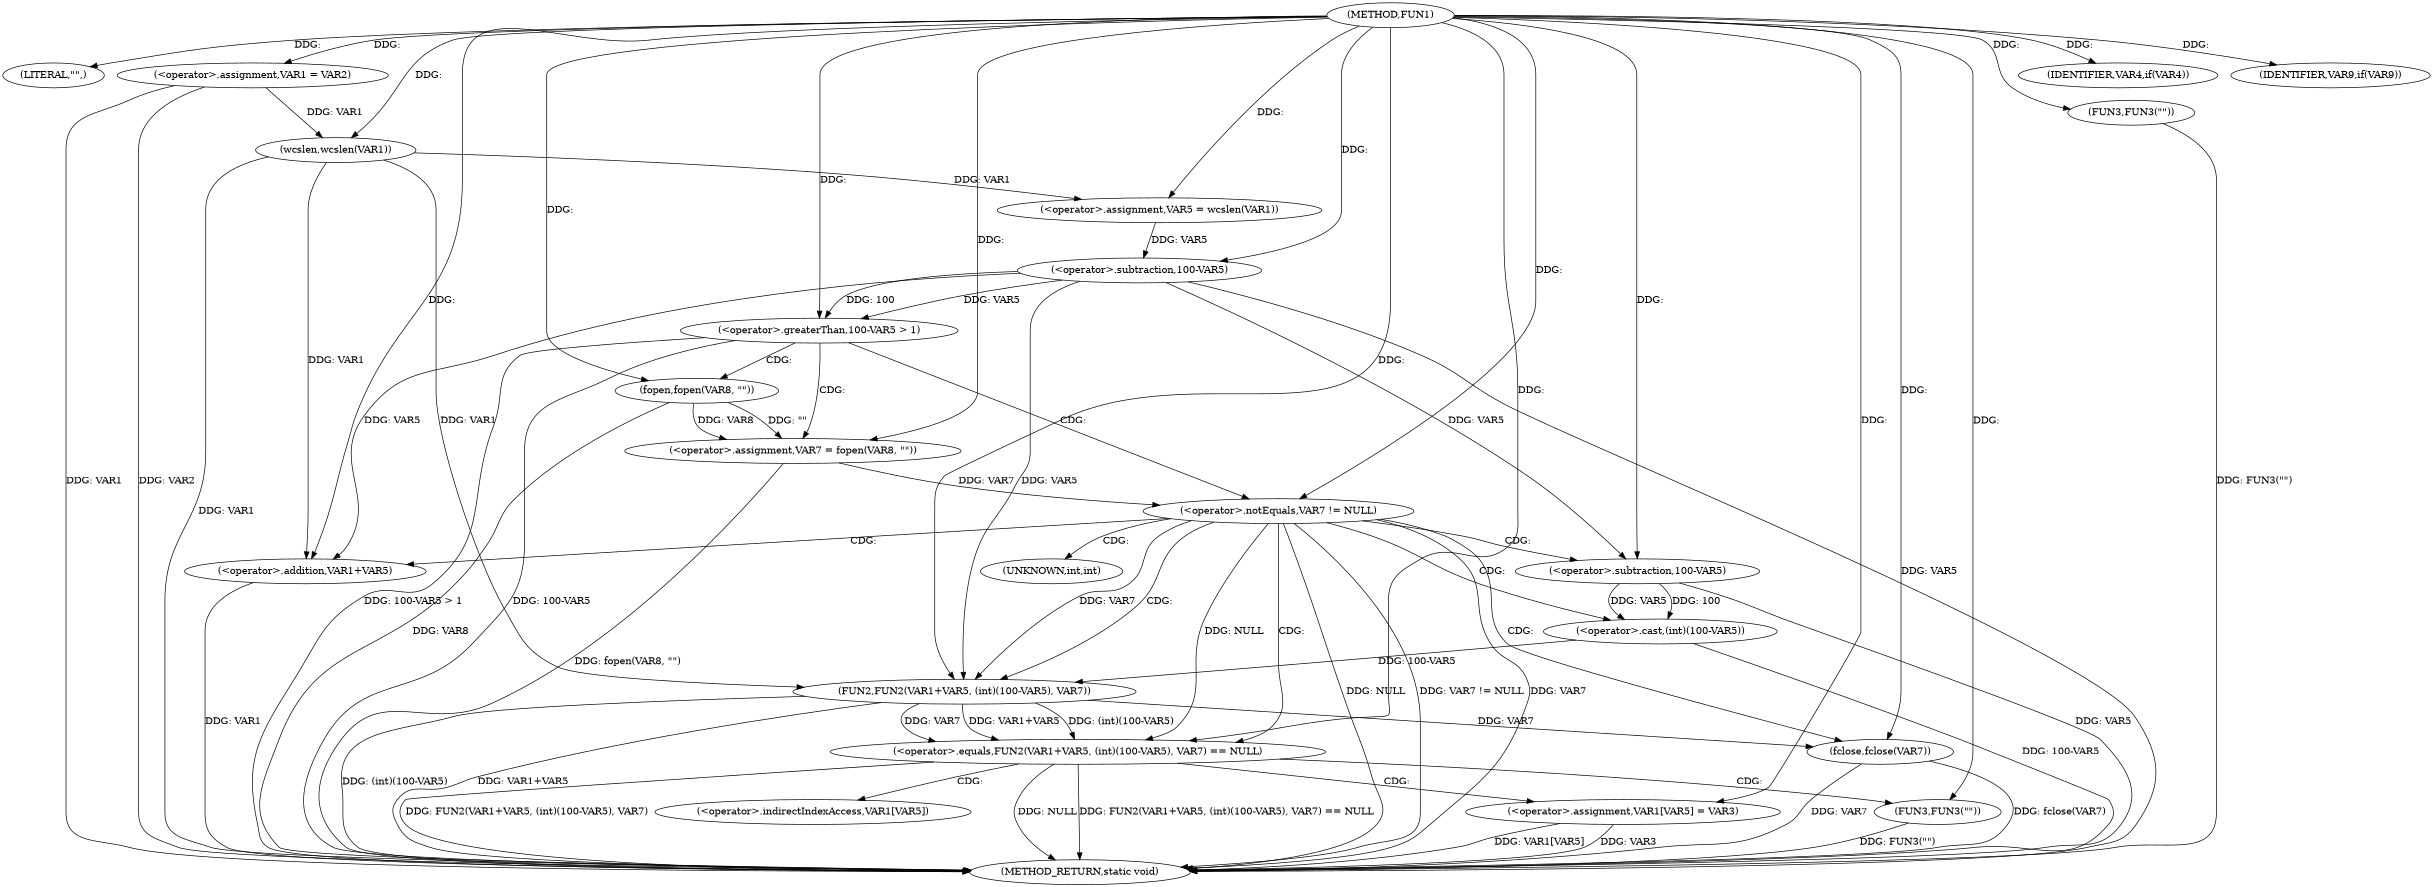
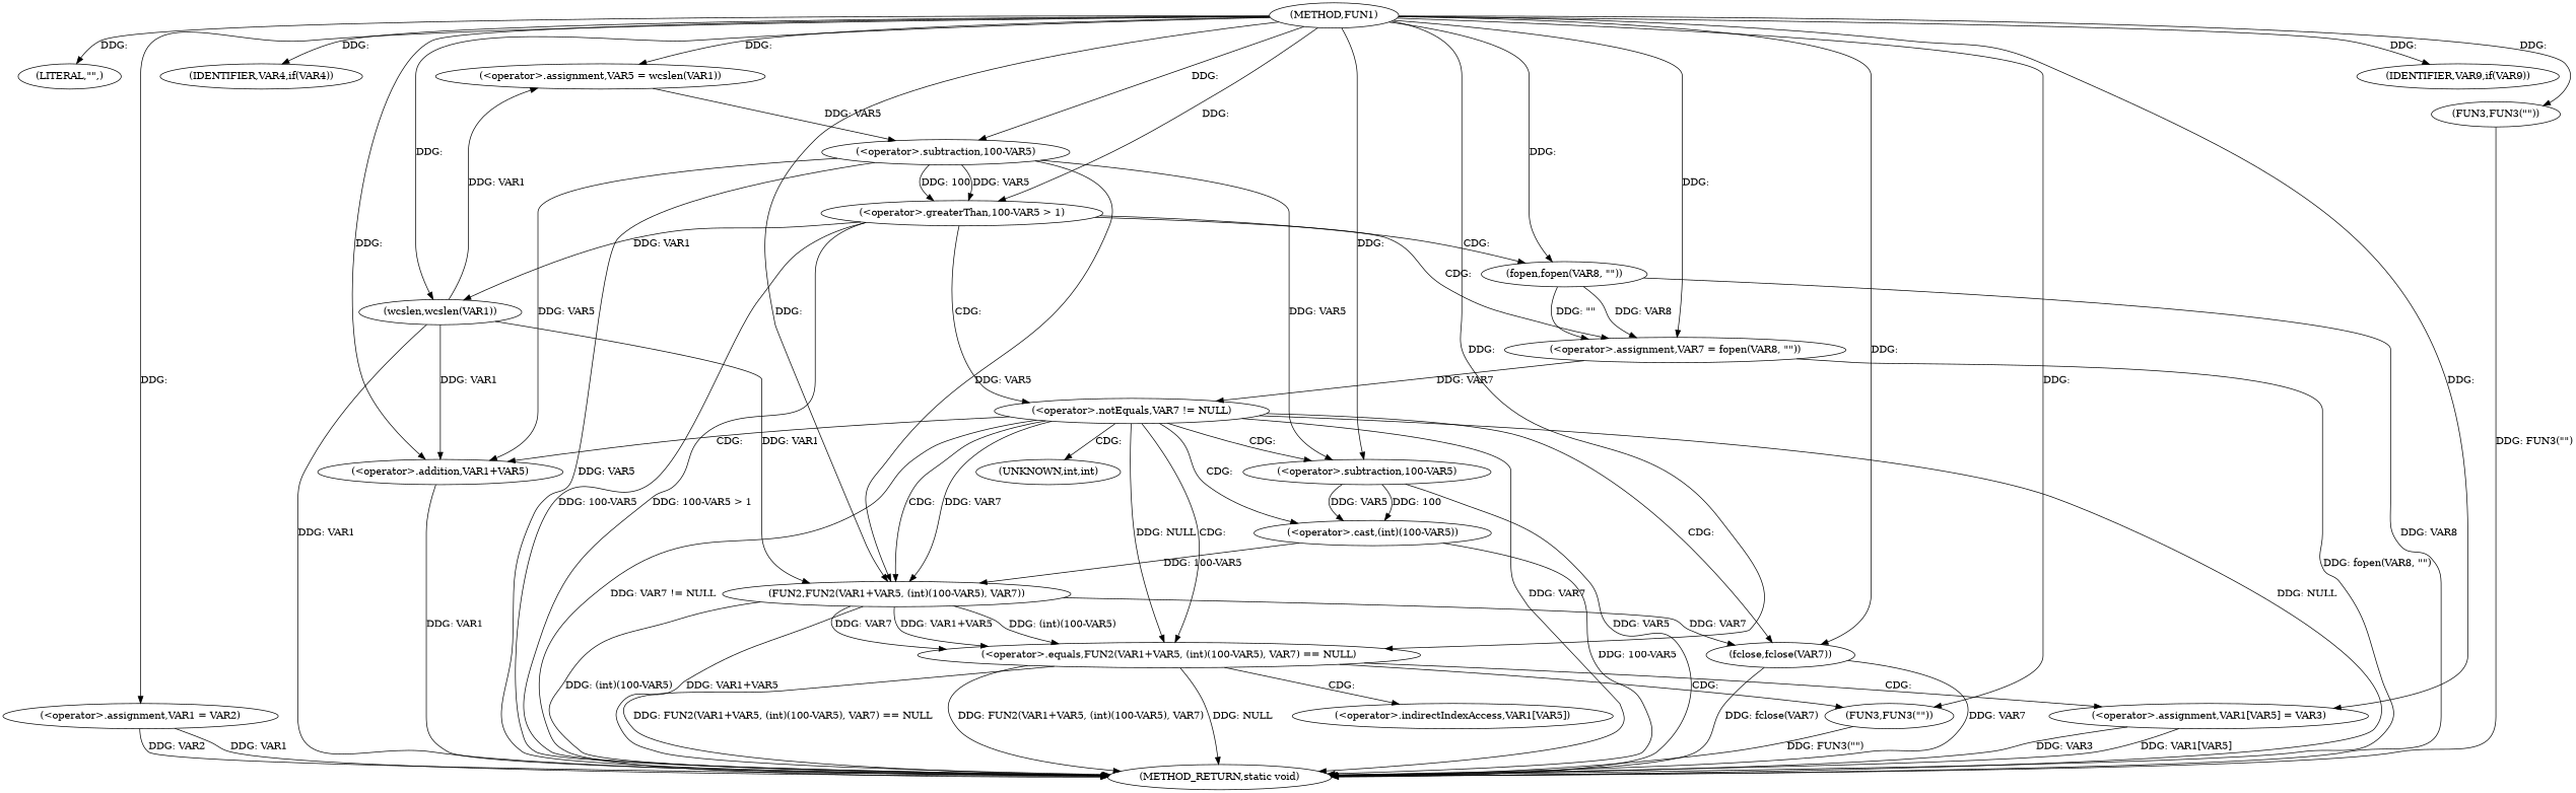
  digraph {
    n1 [label="(METHOD,FUN1)"]
    n2 [label="(LITERAL,\"\",)"]
    n3 [label="(<operator>.assignment,VAR1 = VAR2)"]
    n4 [label="(IDENTIFIER,VAR4,if(VAR4))"]
    n5 [label="(<operator>.assignment,VAR5 = wcslen(VAR1))"]
    n6 [label="(wcslen,wcslen(VAR1))"]
    n7 [label="(<operator>.greaterThan,100-VAR5 > 1)"]
    n8 [label="(<operator>.subtraction,100-VAR5)"]
    n9 [label="(<operator>.assignment,VAR7 = fopen(VAR8, \"\"))"]
    n10 [label="(fopen,fopen(VAR8, \"\"))"]
    n11 [label="(<operator>.notEquals,VAR7 != NULL)"]
    n12 [label="(<operator>.equals,FUN2(VAR1+VAR5, (int)(100-VAR5), VAR7) == NULL)"]
    n13 [label="(FUN2,FUN2(VAR1+VAR5, (int)(100-VAR5), VAR7))"]
    n14 [label="(<operator>.addition,VAR1+VAR5)"]
    n15 [label="(<operator>.subtraction,100-VAR5)"]
    n16 [label="(FUN3,FUN3(\"\"))"]
    n17 [label="(<operator>.assignment,VAR1[VAR5] = VAR3)"]
    n18 [label="(fclose,fclose(VAR7))"]
    n19 [label="(IDENTIFIER,VAR9,if(VAR9))"]
    n20 [label="(FUN3,FUN3(\"\"))"]
    n21 [label="(METHOD_RETURN,static void)"]
    n22 [label="(<operator>.cast,(int)(100-VAR5))"]
    n23 [label="(UNKNOWN,int,int)"]
    n24 [label="(<operator>.indirectIndexAccess,VAR1[VAR5])"]
    n1 -> n2 [label="DDG: "]
    n1 -> n3 [label="DDG: "]
    n1 -> n4 [label="DDG: "]
    n1 -> n5 [label="DDG: "]
    n1 -> n6 [label="DDG: "]
    n1 -> n7 [label="DDG: "]
    n1 -> n8 [label="DDG: "]
    n1 -> n9 [label="DDG: "]
    n1 -> n10 [label="DDG: "]
-   n1 -> n11 [label="DDG: "]
    n1 -> n12 [label="DDG: "]
    n1 -> n13 [label="DDG: "]
    n1 -> n14 [label="DDG: "]
    n1 -> n15 [label="DDG: "]
    n1 -> n16 [label="DDG: "]
    n1 -> n17 [label="DDG: "]
    n1 -> n18 [label="DDG: "]
    n1 -> n19 [label="DDG: "]
    n1 -> n20 [label="DDG: "]
-   n3 -> n6 [label="DDG: VAR1"]
+   n7 -> n6 [label="DDG: VAR1"]
    n3 -> n21 [label="DDG: VAR1"]
    n3 -> n21 [label="DDG: VAR2"]
    n5 -> n8 [label="DDG: VAR5"]
    n6 -> n5 [label="DDG: VAR1"]
    n6 -> n13 [label="DDG: VAR1"]
    n6 -> n14 [label="DDG: VAR1"]
    n6 -> n21 [label="DDG: VAR1"]
    n7 -> n9 [label="CDG: "]
    n7 -> n10 [label="CDG: "]
    n7 -> n11 [label="CDG: "]
    n7 -> n21 [label="DDG: 100-VAR5 > 1"]
    n7 -> n21 [label="DDG: 100-VAR5"]
    n8 -> n7 [label="DDG: 100"]
    n8 -> n7 [label="DDG: VAR5"]
    n8 -> n13 [label="DDG: VAR5"]
    n8 -> n14 [label="DDG: VAR5"]
    n8 -> n15 [label="DDG: VAR5"]
    n8 -> n21 [label="DDG: VAR5"]
    n9 -> n11 [label="DDG: VAR7"]
    n9 -> n21 [label="DDG: fopen(VAR8, \"\")"]
    n10 -> n9 [label="DDG: VAR8"]
    n10 -> n9 [label="DDG: \"\""]
    n10 -> n21 [label="DDG: VAR8"]
    n11 -> n12 [label="DDG: NULL"]
    n11 -> n12 [label="CDG: "]
    n11 -> n13 [label="DDG: VAR7"]
    n11 -> n13 [label="CDG: "]
    n11 -> n14 [label="CDG: "]
    n11 -> n15 [label="CDG: "]
    n11 -> n18 [label="CDG: "]
    n11 -> n21 [label="DDG: NULL"]
    n11 -> n21 [label="DDG: VAR7 != NULL"]
    n11 -> n21 [label="DDG: VAR7"]
    n11 -> n22 [label="CDG: "]
    n11 -> n23 [label="CDG: "]
    n12 -> n16 [label="CDG: "]
    n12 -> n17 [label="CDG: "]
    n12 -> n21 [label="DDG: FUN2(VAR1+VAR5, (int)(100-VAR5), VAR7) == NULL"]
    n12 -> n21 [label="DDG: FUN2(VAR1+VAR5, (int)(100-VAR5), VAR7)"]
    n12 -> n21 [label="DDG: NULL"]
    n12 -> n24 [label="CDG: "]
    n13 -> n12 [label="DDG: VAR1+VAR5"]
    n13 -> n12 [label="DDG: (int)(100-VAR5)"]
    n13 -> n12 [label="DDG: VAR7"]
    n13 -> n18 [label="DDG: VAR7"]
    n13 -> n21 [label="DDG: (int)(100-VAR5)"]
    n13 -> n21 [label="DDG: VAR1+VAR5"]
    n14 -> n21 [label="DDG: VAR1"]
    n15 -> n21 [label="DDG: VAR5"]
    n15 -> n22 [label="DDG: 100"]
    n15 -> n22 [label="DDG: VAR5"]
    n16 -> n21 [label="DDG: FUN3(\"\")"]
    n17 -> n21 [label="DDG: VAR1[VAR5]"]
    n17 -> n21 [label="DDG: VAR3"]
    n18 -> n21 [label="DDG: fclose(VAR7)"]
    n18 -> n21 [label="DDG: VAR7"]
    n20 -> n21 [label="DDG: FUN3(\"\")"]
    n22 -> n13 [label="DDG: 100-VAR5"]
    n22 -> n21 [label="DDG: 100-VAR5"]
  }
